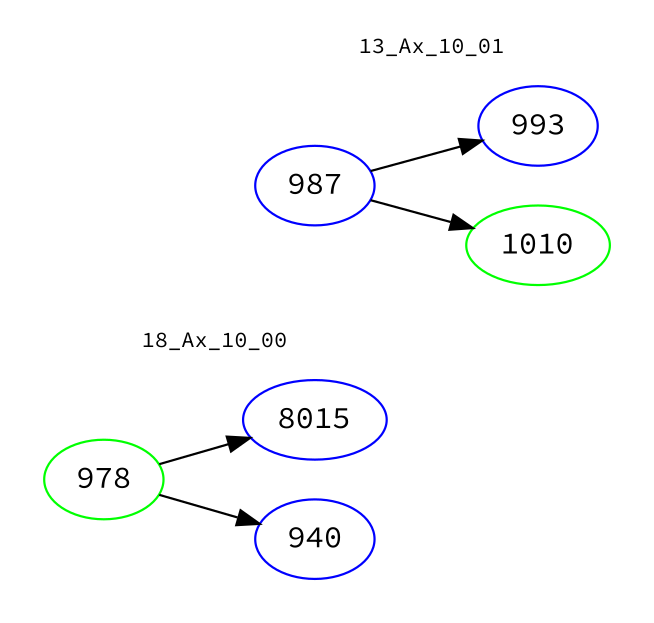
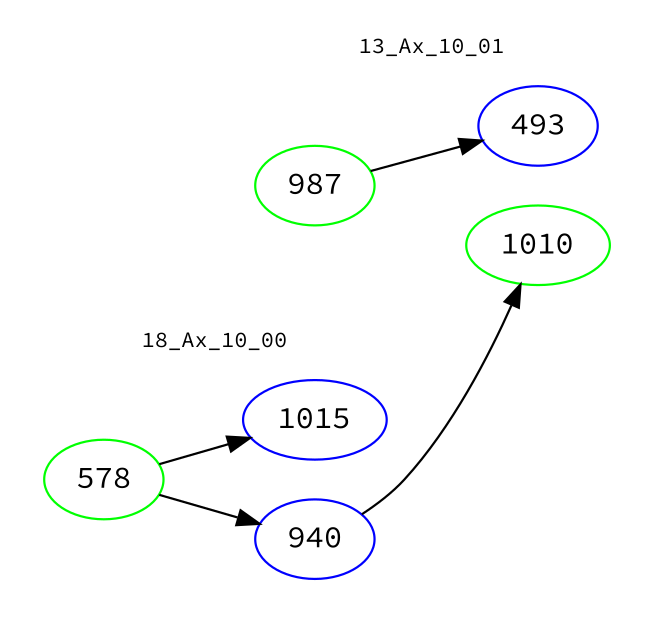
  digraph {
    fontname="Source Code Pro"
    rankdir=LR
    node [color=green fontname="Source Code Pro"]
    edge [color=black fontname="Source Code Pro"]
-   n1 [color=blue label=987]
-   n2 [color=blue label=993]
+   n1 [label=987]
+   n2 [color=blue label=493]
    n3 [label=1010]
-   n4 [label=978]
+   n4 [label=578]
    n5 [color=blue label=940]
-   n6 [color=blue label=8015]
+   n6 [color=blue label=1015]
    subgraph cluster_1 {
      color=white
      fontsize=10
      label="13_Ax_10_01"
      n1
      n2
      n3
    }
    subgraph cluster_2 {
      color=white
      fontsize=10
      label="18_Ax_10_00"
      n4
      n5
      n6
    }
    n1 -> n2
-   n1 -> n3
+   n5 -> n3
    n4 -> n5
    n4 -> n6
  }
